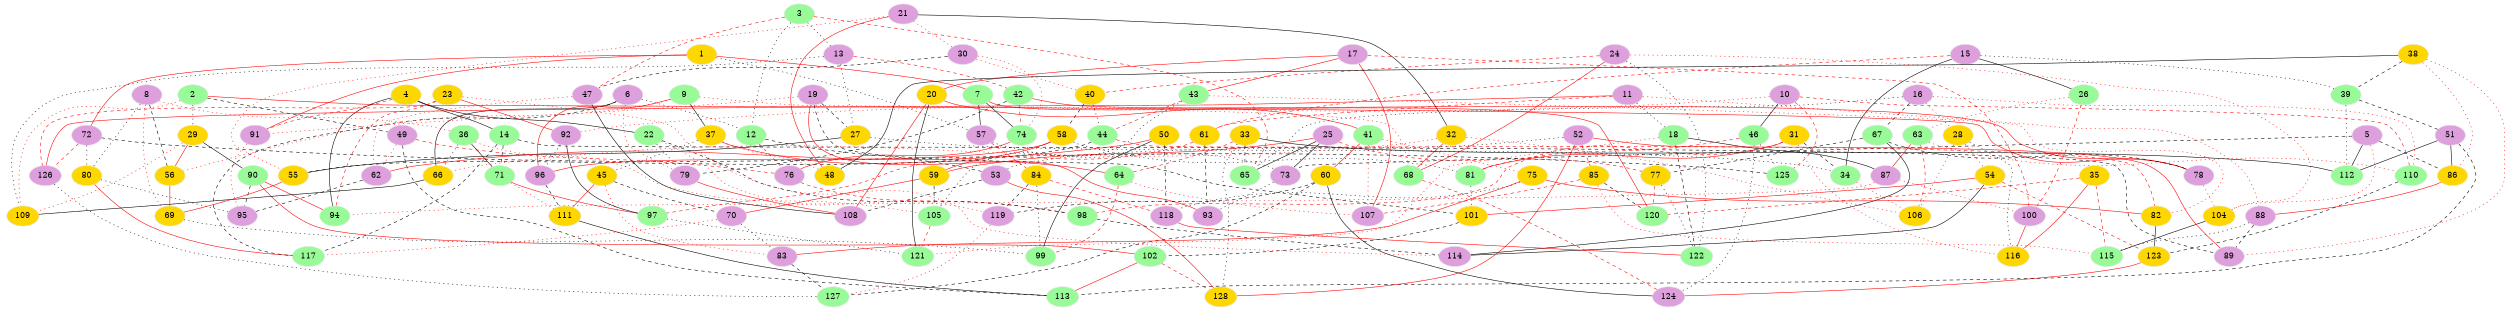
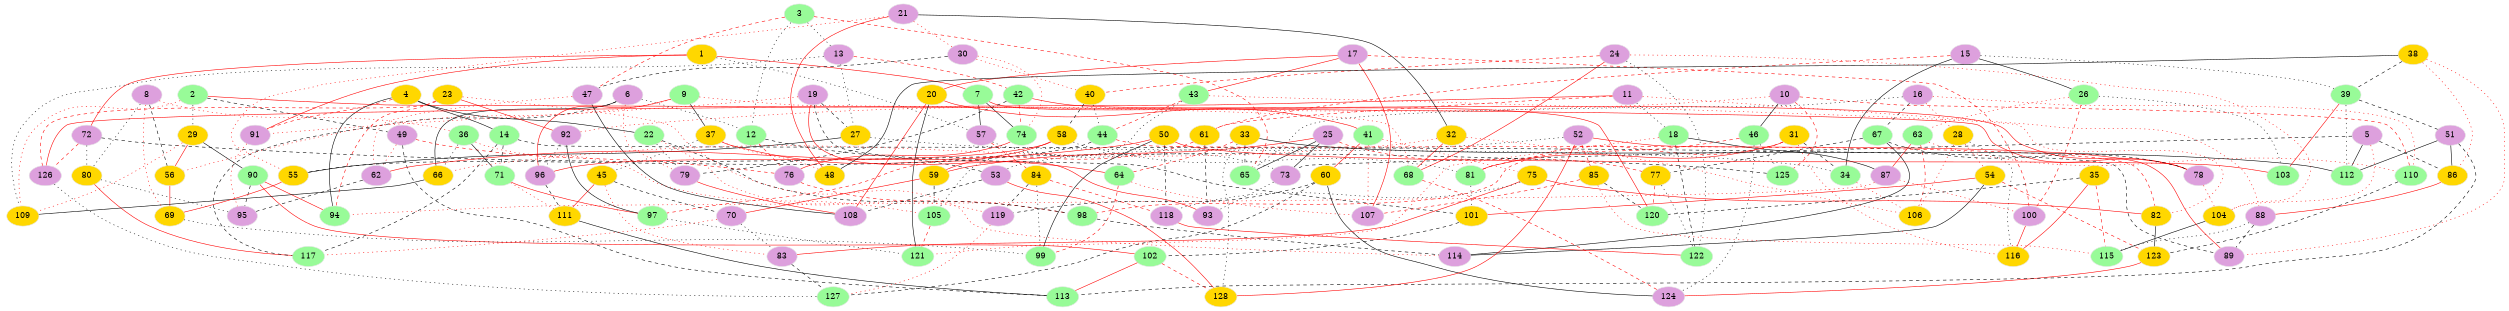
  graph {
    node [color=gray90 fillcolor=plum style=filled]
    edge [color=red style=dotted]
    1 [fillcolor=gold]
    7 [fillcolor=palegreen]
    57
    72
    91
    74 [fillcolor=palegreen]
    120 [fillcolor=palegreen]
    73
    84 [fillcolor=gold]
    80 [fillcolor=gold]
    125 [fillcolor=palegreen]
    126
    95
    2 [fillcolor=palegreen]
    29 [fillcolor=gold]
    49
    78
    109 [fillcolor=gold]
    56 [fillcolor=gold]
    90 [fillcolor=palegreen]
    76
    62
    113 [fillcolor=palegreen]
    104 [fillcolor=gold]
    3 [fillcolor=palegreen]
    12 [fillcolor=palegreen]
    13
    47
    65 [fillcolor=palegreen]
    53
    27 [fillcolor=gold]
    42 [fillcolor=palegreen]
    108
    4 [fillcolor=gold]
    14 [fillcolor=palegreen]
    22 [fillcolor=palegreen]
    94 [fillcolor=palegreen]
    117 [fillcolor=palegreen]
    71 [fillcolor=palegreen]
    89
    79
    98 [fillcolor=palegreen]
    119
    5
    86 [fillcolor=gold]
    112 [fillcolor=palegreen]
    93
    88
    115 [fillcolor=palegreen]
    6
    66 [fillcolor=gold]
    36 [fillcolor=palegreen]
    8
    69 [fillcolor=gold]
    105 [fillcolor=palegreen]
    99 [fillcolor=palegreen]
    9 [fillcolor=palegreen]
    37 [fillcolor=gold]
    68 [fillcolor=palegreen]
    96
    48 [fillcolor=gold]
    64 [fillcolor=palegreen]
    45 [fillcolor=gold]
    124
    111 [fillcolor=gold]
    46 [fillcolor=palegreen]
    10
    92
    110 [fillcolor=palegreen]
    81 [fillcolor=palegreen]
    97 [fillcolor=palegreen]
    123 [fillcolor=gold]
    18 [fillcolor=palegreen]
    11
    61 [fillcolor=gold]
    87
    121 [fillcolor=palegreen]
    122 [fillcolor=palegreen]
    127 [fillcolor=palegreen]
    128 [fillcolor=gold]
    34 [fillcolor=palegreen]
    55 [fillcolor=gold]
    15
    26 [fillcolor=palegreen]
    39 [fillcolor=palegreen]
    100
    63 [fillcolor=palegreen]
+   103 [fillcolor=palegreen]
    106 [fillcolor=gold]
    51
    16
    28 [fillcolor=gold]
    67 [fillcolor=palegreen]
    54 [fillcolor=gold]
    116 [fillcolor=gold]
    114
    77 [fillcolor=gold]
    20 [fillcolor=gold]
    17
    43 [fillcolor=palegreen]
    107
    41 [fillcolor=palegreen]
    44 [fillcolor=palegreen]
    82 [fillcolor=gold]
    19
    101 [fillcolor=gold]
    102 [fillcolor=palegreen]
    60 [fillcolor=gold]
    75 [fillcolor=gold]
    21
    30
    32 [fillcolor=gold]
    40 [fillcolor=gold]
    23 [fillcolor=gold]
    24
    58 [fillcolor=gold]
    25
    59 [fillcolor=gold]
    70
    31 [fillcolor=gold]
    33 [fillcolor=gold]
    35 [fillcolor=gold]
    83
    38 [fillcolor=gold]
    118
    50 [fillcolor=gold]
    52
    85 [fillcolor=gold]
    1 -- 7 [style=solid]
    1 -- 57 [color=black]
    1 -- 72 [style=solid]
    1 -- 91 [style=solid]
    7 -- 57 [color=black style=solid]
    7 -- 74 [color=black style=solid]
    7 -- 120 [style=solid]
    57 -- 73 [color=black]
    57 -- 84 [style=dashed]
    72 -- 80 [color=black]
    72 -- 125 [color=black style=dashed]
    72 -- 126 [style=dashed]
    91 -- 95
    74 -- 76 [style=solid]
    73 -- 93 [color=black]
    84 -- 119 [color=black style=dashed]
    84 -- 99 [color=black]
    84 -- 118 [style=dashed]
    80 -- 95 [color=black]
    80 -- 117 [style=solid]
    126 -- 127 [color=black]
    2 -- 29 [color=black]
    2 -- 49 [color=black style=dashed]
    2 -- 78 [style=solid]
    2 -- 109
    29 -- 109
    29 -- 56 [style=solid]
    29 -- 90 [color=black style=solid]
    49 -- 76 [style=dashed]
    49 -- 62
    49 -- 113 [color=black style=dashed]
    78 -- 104
    56 -- 69 [style=solid]
    90 -- 95 [color=black style=dashed]
    90 -- 94 [style=solid]
    90 -- 102 [style=solid]
    76 -- 98 [style=dashed]
    62 -- 95 [color=black style=dashed]
    104 -- 115 [color=black style=solid]
    3 -- 12 [color=black]
    3 -- 13 [color=black]
    3 -- 47 [style=dashed]
    3 -- 65 [style=dashed]
    12 -- 76 [style=dashed]
    12 -- 53 [color=black style=dashed]
    13 -- 109 [color=black]
    13 -- 27 [color=black]
    13 -- 42 [style=dashed]
    47 -- 62
    47 -- 108 [color=black style=solid]
    53 -- 108 [color=black style=dashed]
    53 -- 128 [style=solid]
    27 -- 34 [color=black]
    27 -- 55 [color=black style=solid]
    42 -- 74 [style=dashed]
    42 -- 78 [style=solid]
    42 -- 79 [color=black style=dashed]
    4 -- 91 [style=dashed]
    4 -- 14 [color=black style=solid]
    4 -- 22 [color=black style=solid]
    4 -- 94 [color=black style=solid]
    14 -- 117 [color=black style=dashed]
    14 -- 71 [color=black style=dashed]
    14 -- 89 [color=black style=dashed]
    22 -- 79 [color=black]
    22 -- 98 [color=black style=dashed]
    22 -- 119
    71 -- 111
    71 -- 97 [style=solid]
    79 -- 108 [style=solid]
    98 -- 114 [color=black style=dashed]
    119 -- 127
    5 -- 73 [color=black style=dashed]
    5 -- 104
    5 -- 86 [color=black style=dashed]
    5 -- 112 [color=black style=solid]
    86 -- 88 [style=solid]
    88 -- 89 [color=black style=dashed]
    88 -- 115 [color=black]
    6 -- 12 [color=black]
    6 -- 117 [color=black style=dashed]
    6 -- 79
    6 -- 66 [color=black style=solid]
    66 -- 109 [color=black style=solid]
    36 -- 71 [color=black style=solid]
    36 -- 66 [color=black]
    36 -- 105
    8 -- 80 [color=black]
    8 -- 56 [color=black style=dashed]
    8 -- 36
    8 -- 69
    69 -- 99 [color=black]
    105 -- 121 [style=dashed]
    9 -- 56
    9 -- 37 [color=black style=solid]
    9 -- 68
    9 -- 96 [style=solid]
    37 -- 48
    37 -- 64 [style=solid]
    37 -- 45 [color=black]
    68 -- 124 [style=dashed]
    96 -- 111 [color=black style=dashed]
    64 -- 99 [style=dashed]
    64 -- 107
    45 -- 111 [style=solid]
    45 -- 70 [color=black style=dashed]
    45 -- 83
    111 -- 113 [color=black style=solid]
    46 -- 125 [color=black]
    46 -- 124 [color=black]
    46 -- 81 [style=dashed]
    10 -- 125 [style=dashed]
    10 -- 46 [color=black style=solid]
    10 -- 92
    10 -- 110 [style=dashed]
    92 -- 96 [color=black]
    92 -- 97 [color=black style=solid]
    110 -- 123 [color=black style=dashed]
    81 -- 101 [color=black]
    97 -- 121 [color=black]
    123 -- 124 [style=solid]
    18 -- 87 [color=black style=solid]
    18 -- 121
    18 -- 122 [color=black style=dashed]
    11 -- 126 [style=solid]
    11 -- 88
    11 -- 18 [color=black]
    11 -- 61 [style=dashed]
    61 -- 93 [color=black style=dashed]
    61 -- 97 [style=dashed]
    87 -- 94
    87 -- 100
    34 -- 106
    55 -- 69 [style=solid]
    15 -- 61 [style=dashed]
    15 -- 34 [color=black style=solid]
    15 -- 26 [color=black style=solid]
    15 -- 39 [color=black]
    26 -- 100 [style=dashed]
    26 -- 63
+   26 -- 103 [color=black]
    39 -- 112 [color=black]
+   39 -- 103 [style=solid]
    39 -- 51 [color=black style=dashed]
    100 -- 116 [style=solid]
    63 -- 110
    63 -- 87 [style=solid]
    63 -- 106 [style=dashed]
    51 -- 113 [color=black style=dashed]
    51 -- 86 [color=black style=solid]
    51 -- 112 [color=black style=solid]
    16 -- 65 [color=black]
    16 -- 110
    16 -- 28
    16 -- 67 [color=black style=dashed]
    28 -- 106
    28 -- 54
    28 -- 116 [color=black]
    67 -- 78 [color=black style=dashed]
    67 -- 114 [color=black style=solid]
    67 -- 77 [color=black style=dashed]
    54 -- 123 [style=dashed]
    54 -- 114 [color=black style=solid]
    54 -- 101 [style=solid]
    77 -- 120 [style=dashed]
    77 -- 122 [color=black]
    20 -- 108 [style=solid]
    20 -- 121 [color=black style=solid]
    20 -- 41 [style=solid]
    17 -- 100 [style=dashed]
    17 -- 20 [style=solid]
    17 -- 43 [style=solid]
    17 -- 107 [style=solid]
    43 -- 105 [color=black]
    43 -- 44 [style=dashed]
    43 -- 82
    41 -- 107
    41 -- 60 [style=solid]
    41 -- 75
    44 -- 55 [color=black style=dashed]
    44 -- 82 [style=dashed]
    82 -- 123 [color=black style=solid]
    19 -- 91
    19 -- 27 [color=black style=dashed]
    19 -- 93 [style=solid]
    19 -- 101 [color=black style=dashed]
    101 -- 102 [color=black style=dashed]
    102 -- 113 [style=solid]
    102 -- 128 [style=dashed]
    60 -- 119 [color=black style=dashed]
    60 -- 124 [color=black style=solid]
    60 -- 127 [color=black style=dashed]
    75 -- 82 [style=solid]
    75 -- 83 [style=solid]
    75 -- 118 [color=black]
    21 -- 48 [style=solid]
    21 -- 55
    21 -- 30
    21 -- 32 [color=black style=solid]
    30 -- 74
    30 -- 47 [color=black style=dashed]
    30 -- 40
    32 -- 66
    32 -- 68 [style=solid]
    32 -- 106
    40 -- 44 [color=black]
    40 -- 58 [color=black style=dashed]
    23 -- 126 [style=dashed]
    23 -- 94 [style=dashed]
    23 -- 92 [style=solid]
    23 -- 114
    24 -- 104
    24 -- 68 [style=solid]
    24 -- 122 [color=black]
    24 -- 40 [style=dashed]
    58 -- 96 [style=solid]
    58 -- 81 [color=black]
    58 -- 59 [style=solid]
    25 -- 73 [color=black style=solid]
    25 -- 65 [color=black style=solid]
    25 -- 77 [style=dashed]
    25 -- 59 [style=solid]
    59 -- 105 [color=black style=dashed]
    59 -- 70 [style=solid]
    70 -- 117
    70 -- 83 [color=black]
    31 -- 98 [style=dashed]
    31 -- 81 [style=solid]
    31 -- 34 [color=black style=dashed]
    31 -- 116
    33 -- 65 [color=black style=dashed]
    33 -- 112 [color=black style=solid]
    33 -- 64 [style=dashed]
    33 -- 128 [color=black]
-   35 -- 120 [style=dashed]
+   35 -- 120 [color=black style=dashed]
    35 -- 115 [style=dashed]
    35 -- 116 [style=solid]
    83 -- 127 [color=black style=dashed]
    38 -- 89
    38 -- 86
    38 -- 48 [color=black style=solid]
    38 -- 39 [color=black style=dashed]
    118 -- 122 [style=solid]
    50 -- 62 [style=solid]
    50 -- 99 [color=black style=solid]
+   50 -- 103 [style=solid]
    50 -- 118 [color=black style=dashed]
    52 -- 53 [color=black]
    52 -- 89 [style=solid]
    52 -- 128 [style=solid]
    52 -- 85 [style=dashed]
    85 -- 120 [color=black style=dashed]
    85 -- 115
    85 -- 107 [style=dashed]
  }
